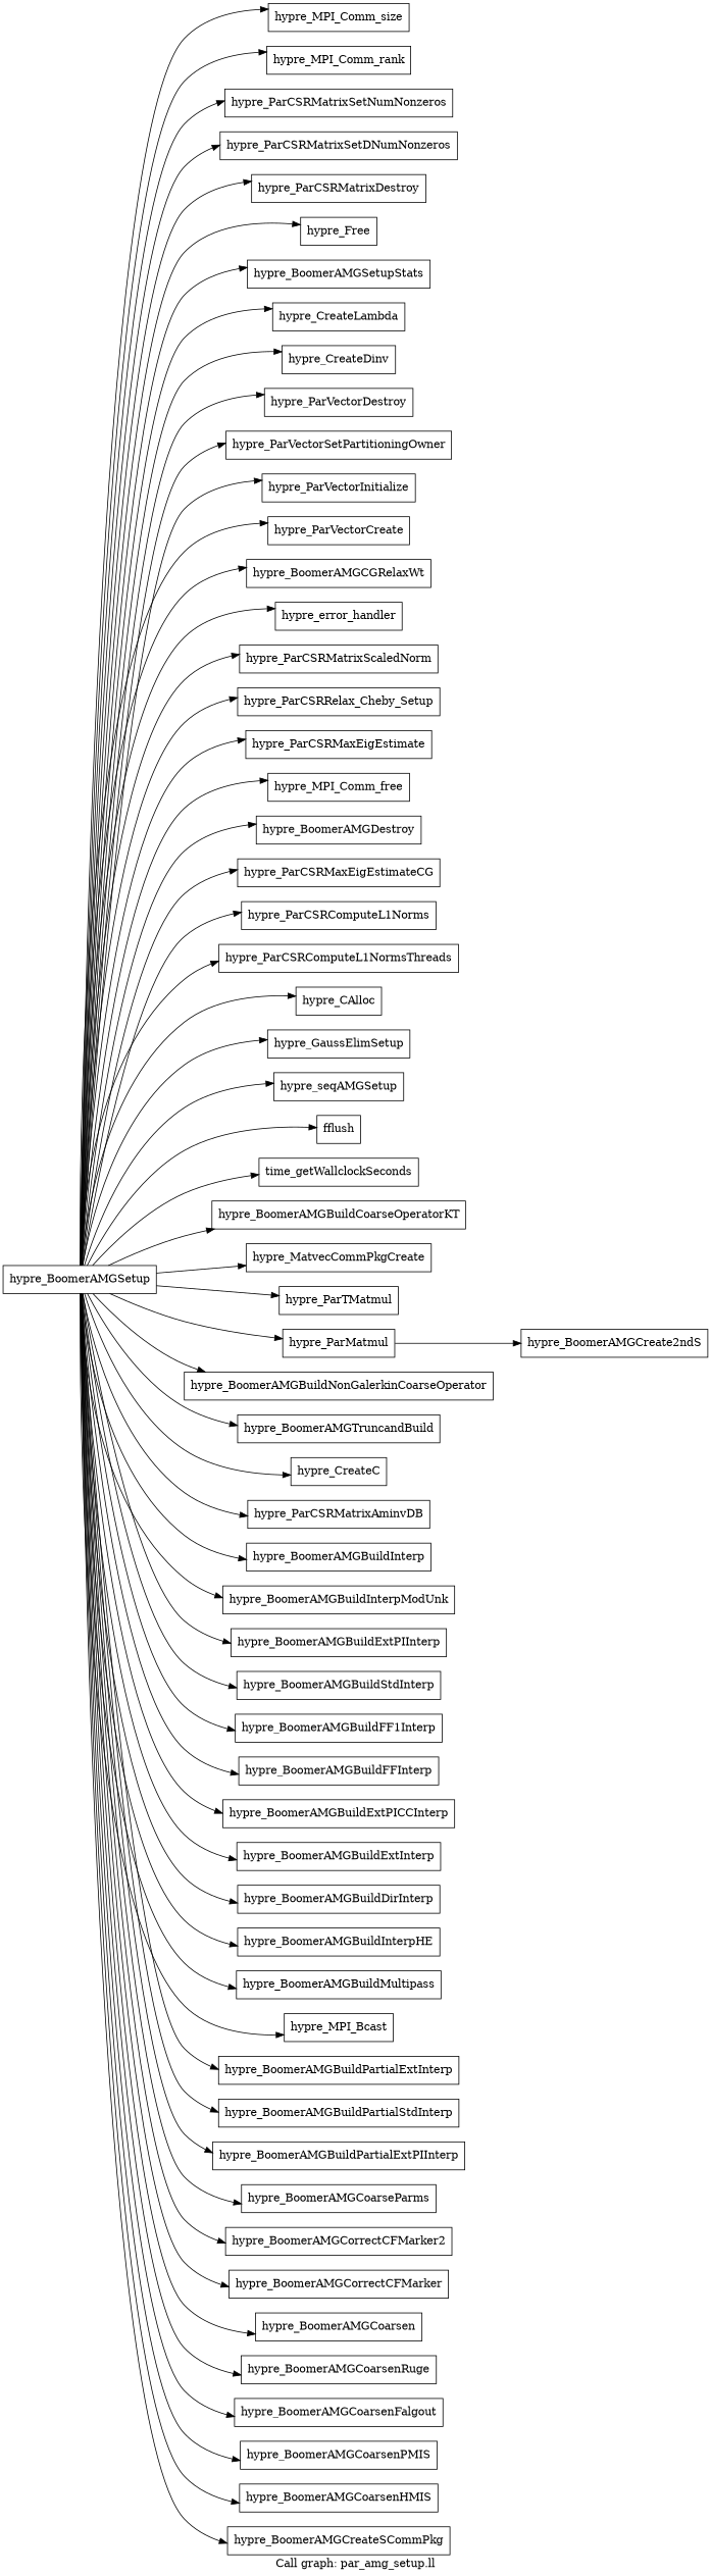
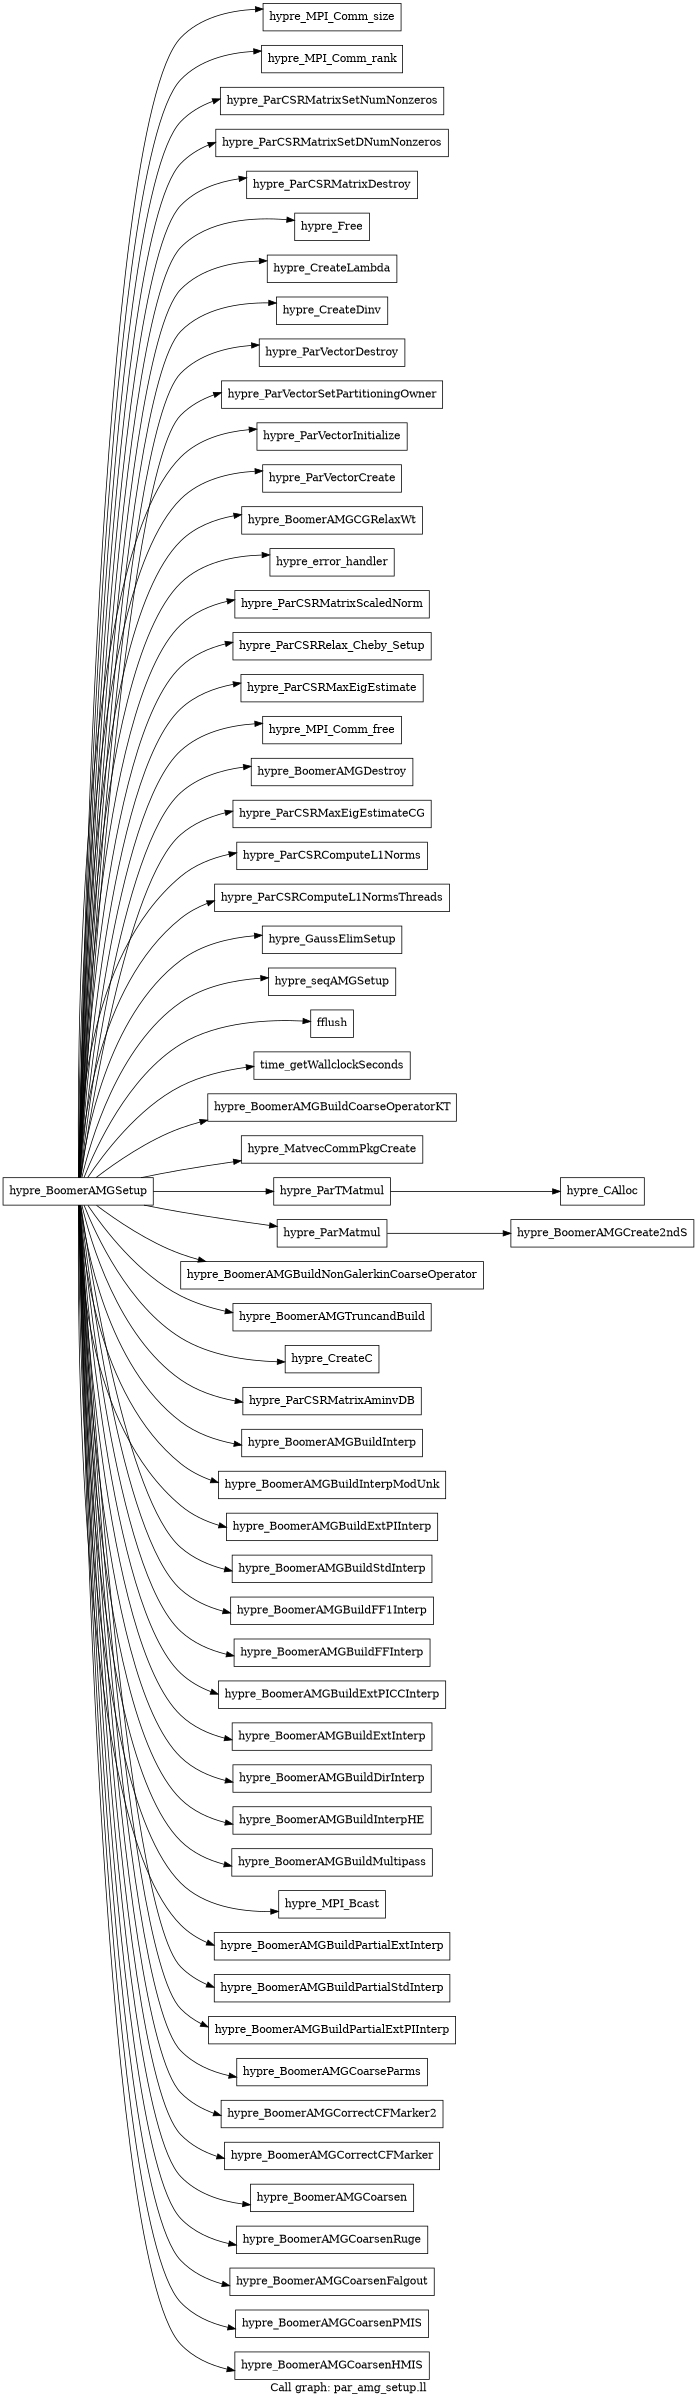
  digraph {
    label="Call graph: par_amg_setup.ll"
    rankdir=LR
    node [shape=record]
    n1 [label="{hypre_BoomerAMGSetup}"]
    n2 [label="{hypre_MPI_Comm_size}"]
    n3 [label="{hypre_MPI_Comm_rank}"]
    n4 [label="{hypre_ParCSRMatrixSetNumNonzeros}"]
    n5 [label="{hypre_ParCSRMatrixSetDNumNonzeros}"]
    n6 [label="{hypre_ParCSRMatrixDestroy}"]
    n7 [label="{hypre_Free}"]
-   n8 [label="{hypre_BoomerAMGSetupStats}"]
    n9 [label="{hypre_CreateLambda}"]
    n10 [label="{hypre_CreateDinv}"]
    n11 [label="{hypre_ParVectorDestroy}"]
    n12 [label="{hypre_ParVectorSetPartitioningOwner}"]
    n13 [label="{hypre_ParVectorInitialize}"]
    n14 [label="{hypre_ParVectorCreate}"]
    n15 [label="{hypre_BoomerAMGCGRelaxWt}"]
    n16 [label="{hypre_error_handler}"]
    n17 [label="{hypre_ParCSRMatrixScaledNorm}"]
    n18 [label="{hypre_ParCSRRelax_Cheby_Setup}"]
    n19 [label="{hypre_ParCSRMaxEigEstimate}"]
    n20 [label="{hypre_MPI_Comm_free}"]
    n21 [label="{hypre_BoomerAMGDestroy}"]
    n22 [label="{hypre_ParCSRMaxEigEstimateCG}"]
    n23 [label="{hypre_ParCSRComputeL1Norms}"]
    n24 [label="{hypre_ParCSRComputeL1NormsThreads}"]
    n25 [label="{hypre_CAlloc}"]
    n26 [label="{hypre_GaussElimSetup}"]
    n27 [label="{hypre_seqAMGSetup}"]
    n28 [label="{fflush}"]
    n29 [label="{time_getWallclockSeconds}"]
    n30 [label="{hypre_BoomerAMGBuildCoarseOperatorKT}"]
    n31 [label="{hypre_MatvecCommPkgCreate}"]
    n32 [label="{hypre_ParTMatmul}"]
    n33 [label="{hypre_ParMatmul}"]
    n34 [label="{hypre_BoomerAMGBuildNonGalerkinCoarseOperator}"]
    n35 [label="{hypre_BoomerAMGTruncandBuild}"]
    n36 [label="{hypre_CreateC}"]
    n37 [label="{hypre_ParCSRMatrixAminvDB}"]
    n38 [label="{hypre_BoomerAMGBuildInterp}"]
    n39 [label="{hypre_BoomerAMGBuildInterpModUnk}"]
    n40 [label="{hypre_BoomerAMGBuildExtPIInterp}"]
    n41 [label="{hypre_BoomerAMGBuildStdInterp}"]
    n42 [label="{hypre_BoomerAMGBuildFF1Interp}"]
    n43 [label="{hypre_BoomerAMGBuildFFInterp}"]
    n44 [label="{hypre_BoomerAMGBuildExtPICCInterp}"]
    n45 [label="{hypre_BoomerAMGBuildExtInterp}"]
    n46 [label="{hypre_BoomerAMGBuildDirInterp}"]
    n47 [label="{hypre_BoomerAMGBuildInterpHE}"]
    n48 [label="{hypre_BoomerAMGBuildMultipass}"]
    n49 [label="{hypre_MPI_Bcast}"]
    n50 [label="{hypre_BoomerAMGBuildPartialExtInterp}"]
    n51 [label="{hypre_BoomerAMGBuildPartialStdInterp}"]
    n52 [label="{hypre_BoomerAMGBuildPartialExtPIInterp}"]
    n53 [label="{hypre_BoomerAMGCoarseParms}"]
    n54 [label="{hypre_BoomerAMGCorrectCFMarker2}"]
    n55 [label="{hypre_BoomerAMGCorrectCFMarker}"]
    n56 [label="{hypre_BoomerAMGCoarsen}"]
    n57 [label="{hypre_BoomerAMGCoarsenRuge}"]
    n58 [label="{hypre_BoomerAMGCoarsenFalgout}"]
    n59 [label="{hypre_BoomerAMGCoarsenPMIS}"]
    n60 [label="{hypre_BoomerAMGCoarsenHMIS}"]
-   n61 [label="{hypre_BoomerAMGCreateSCommPkg}"]
    n62 [label="{hypre_BoomerAMGCreate2ndS}"]
    n1 -> n2
    n1 -> n3
    n1 -> n4
    n1 -> n5
    n1 -> n6
    n1 -> n7
-   n1 -> n8
    n1 -> n9
    n1 -> n10
    n1 -> n11
    n1 -> n12
    n1 -> n13
    n1 -> n14
    n1 -> n15
    n1 -> n16
    n1 -> n17
    n1 -> n18
    n1 -> n19
    n1 -> n20
    n1 -> n21
    n1 -> n22
    n1 -> n23
    n1 -> n24
-   n1 -> n25
+   n32 -> n25
    n1 -> n26
    n1 -> n27
    n1 -> n28
    n1 -> n29
    n1 -> n30
    n1 -> n31
    n1 -> n32
    n1 -> n33
    n1 -> n34
    n1 -> n35
    n1 -> n36
    n1 -> n37
    n1 -> n38
    n1 -> n39
    n1 -> n40
    n1 -> n41
    n1 -> n42
    n1 -> n43
    n1 -> n44
    n1 -> n45
    n1 -> n46
    n1 -> n47
    n1 -> n48
    n1 -> n49
    n1 -> n50
    n1 -> n51
    n1 -> n52
    n1 -> n53
    n1 -> n54
    n1 -> n55
    n1 -> n56
    n1 -> n57
    n1 -> n58
    n1 -> n59
    n1 -> n60
-   n1 -> n61
    n33 -> n62
  }
